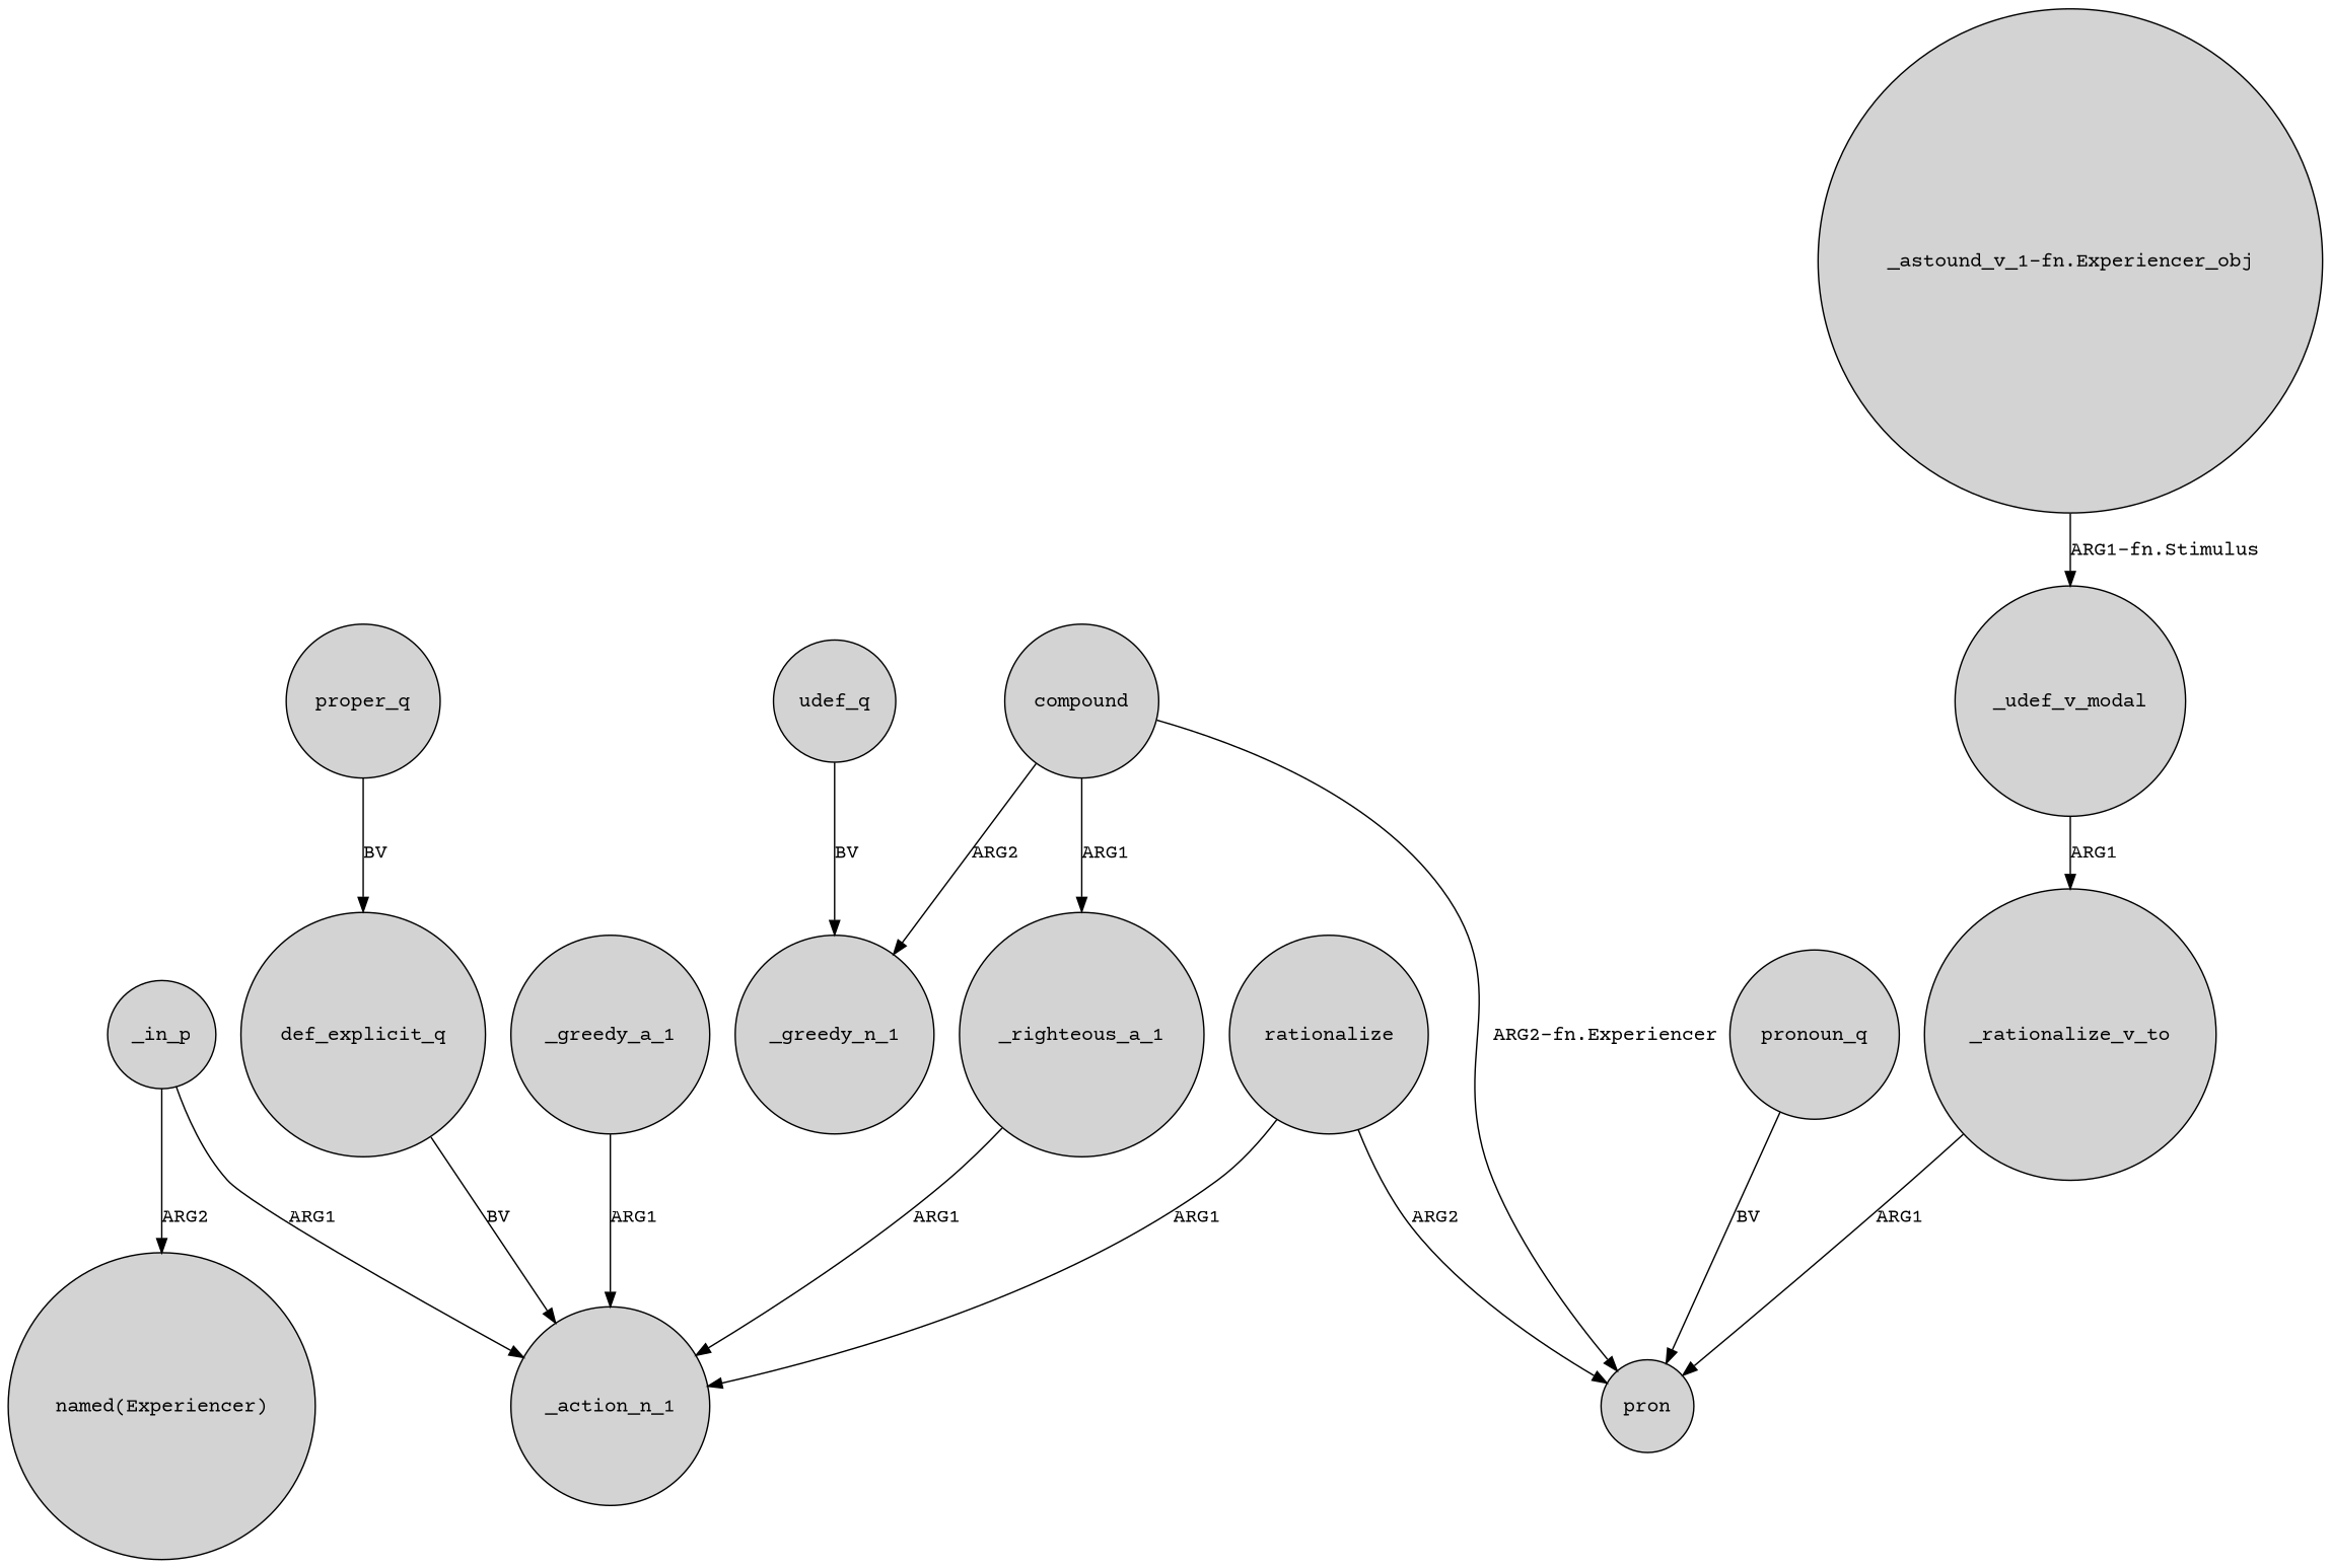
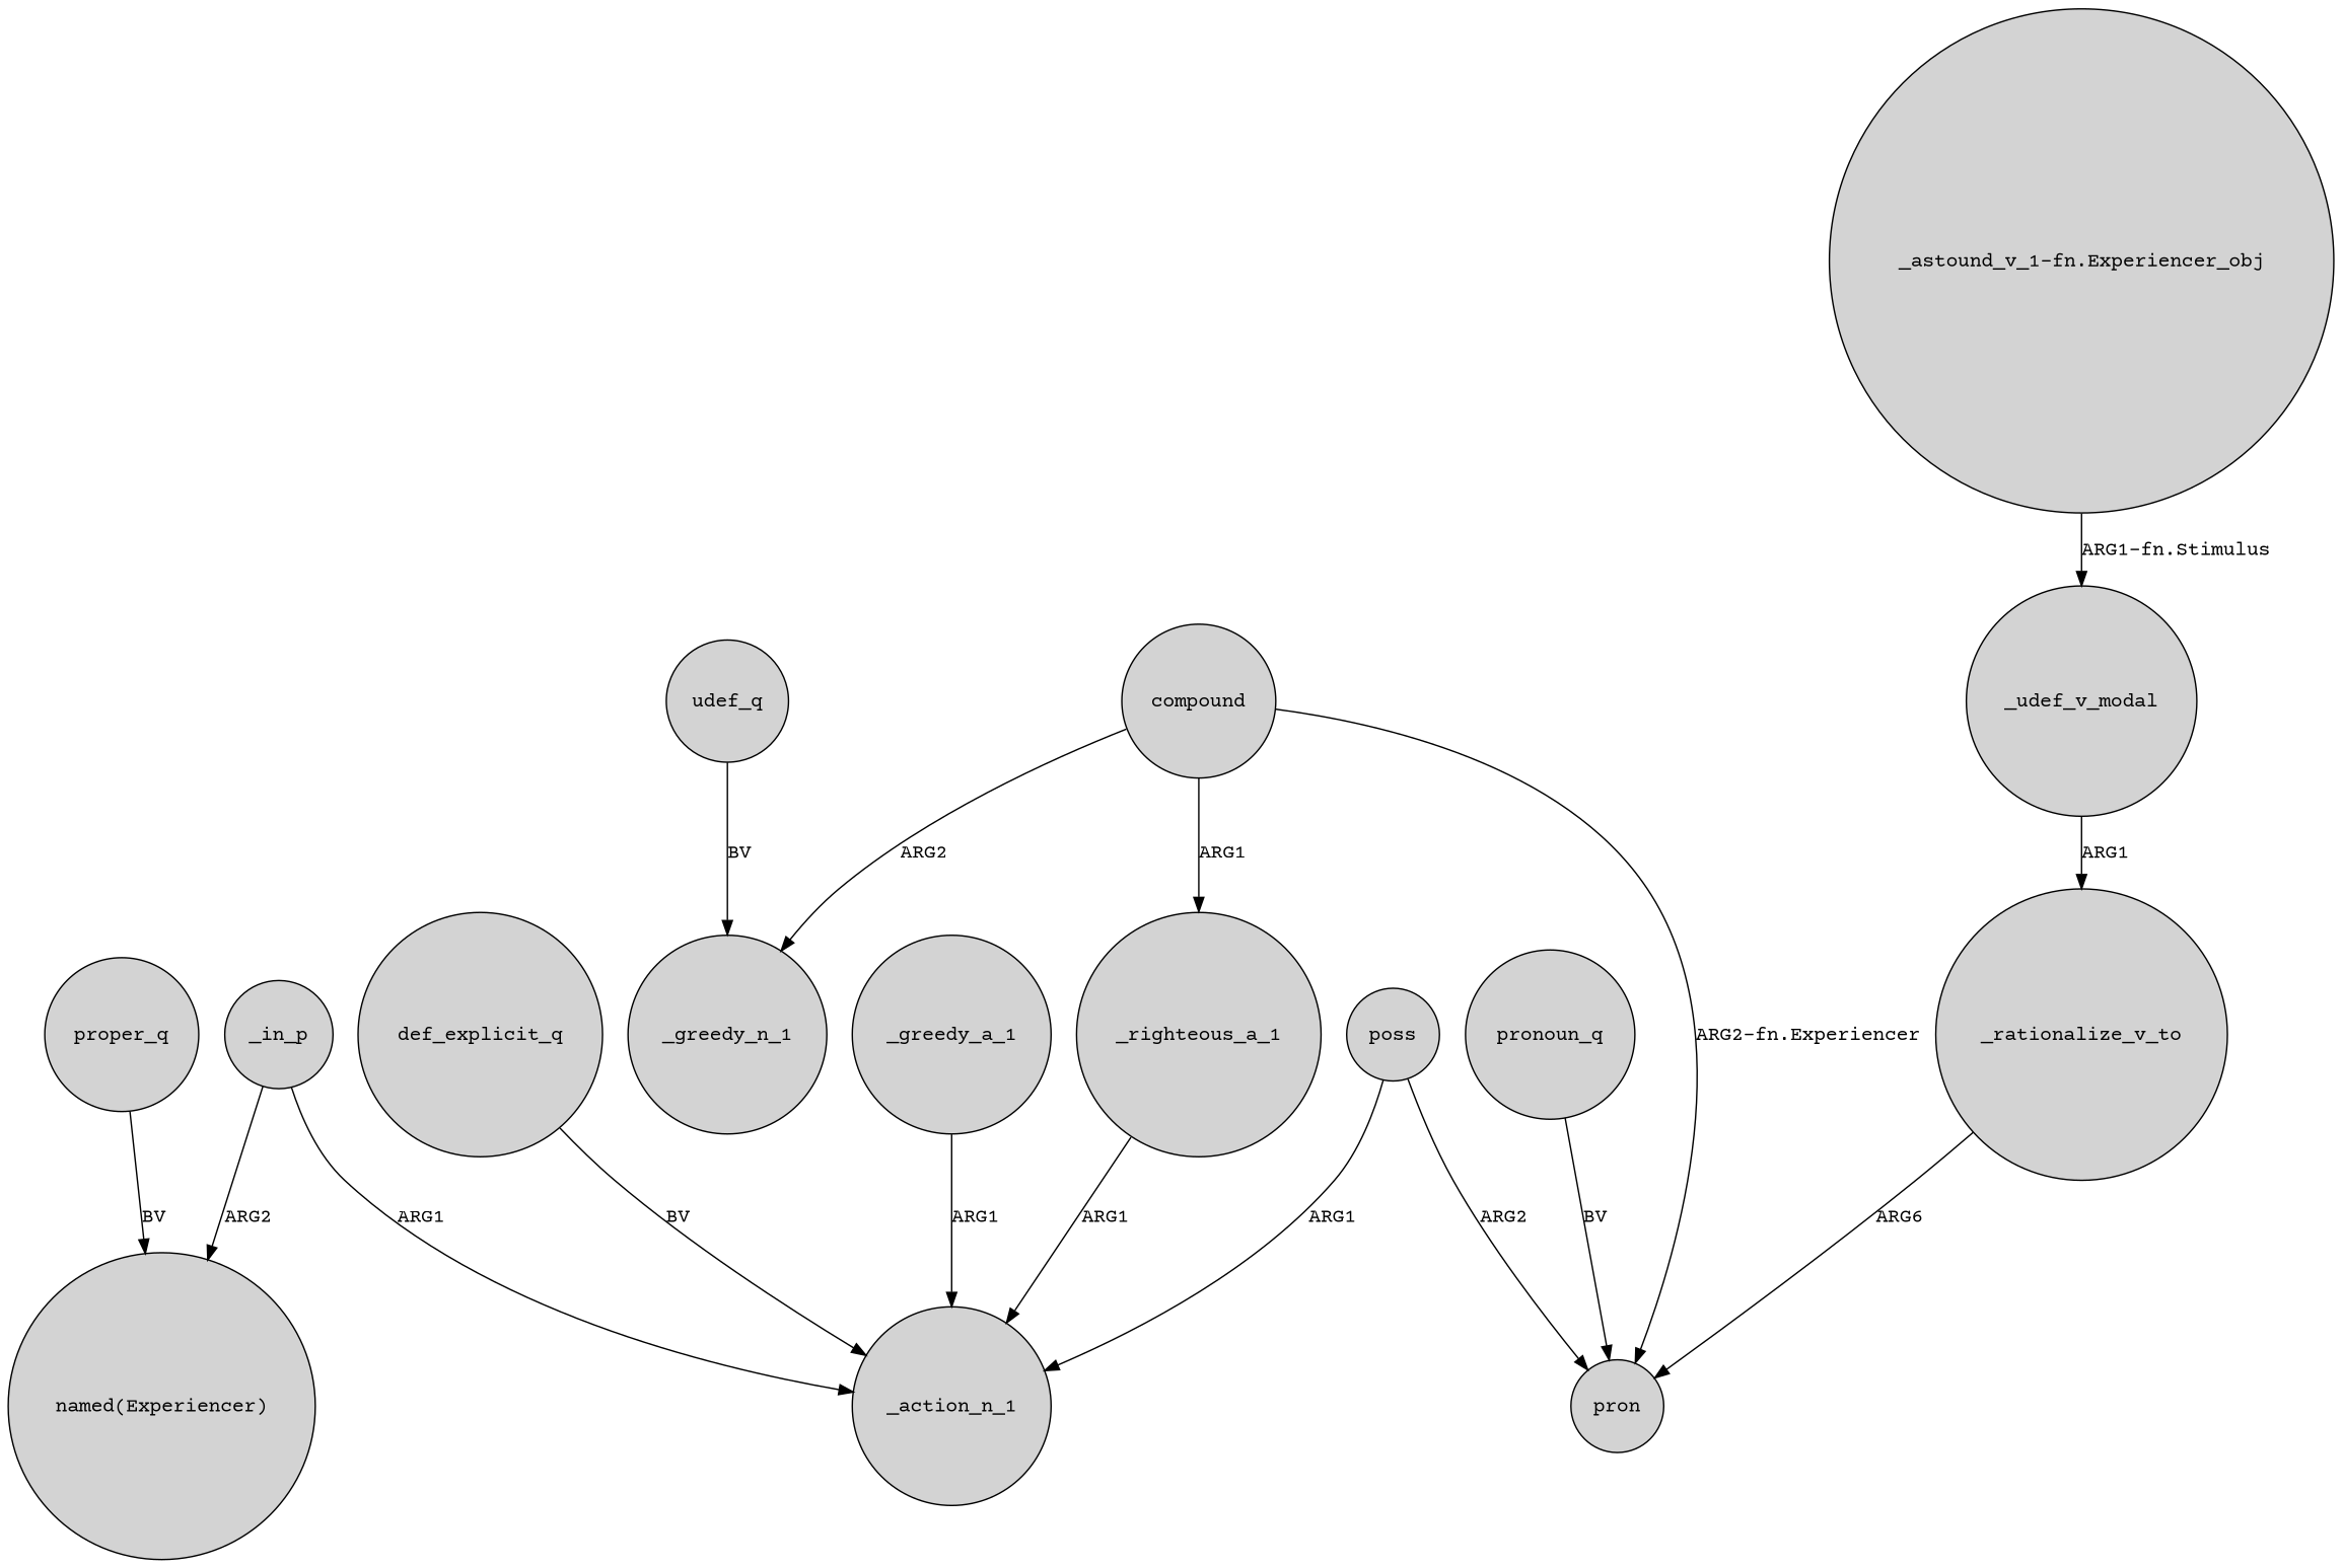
  digraph {
    fontname="Courier Prime"
    node [fontname="Courier Prime" shape=circle style=filled]
    edge [fontname="Courier Prime"]
    _in_p
    _action_n_1
    n3 [label="named(Experiencer)"]
    _righteous_a_1
    compound
    n6 [label=_greedy_n_1]
    pron
-   poss [label=rationalize]
+   poss
    n9 [label=_udef_v_modal]
    "_astound_v_1-fn.Experiencer_obj"
    _rationalize_v_to
    pronoun_q
    def_explicit_q
    proper_q
    udef_q
    _greedy_a_1
    _in_p -> _action_n_1 [label=ARG1]
    _in_p -> n3 [label=ARG2]
    _righteous_a_1 -> _action_n_1 [label=ARG1]
    compound -> _righteous_a_1 [label=ARG1]
    compound -> n6 [label=ARG2]
    compound -> pron [label="ARG2-fn.Experiencer"]
    poss -> _action_n_1 [label=ARG1]
    poss -> pron [label=ARG2]
    n9 -> _rationalize_v_to [label=ARG1]
    "_astound_v_1-fn.Experiencer_obj" -> n9 [label="ARG1-fn.Stimulus"]
-   _rationalize_v_to -> pron [label=ARG1]
+   _rationalize_v_to -> pron [label=ARG6]
    pronoun_q -> pron [label=BV]
    def_explicit_q -> _action_n_1 [label=BV]
-   proper_q -> def_explicit_q [label=BV]
+   proper_q -> n3 [label=BV]
    udef_q -> n6 [label=BV]
    _greedy_a_1 -> _action_n_1 [label=ARG1]
  }
